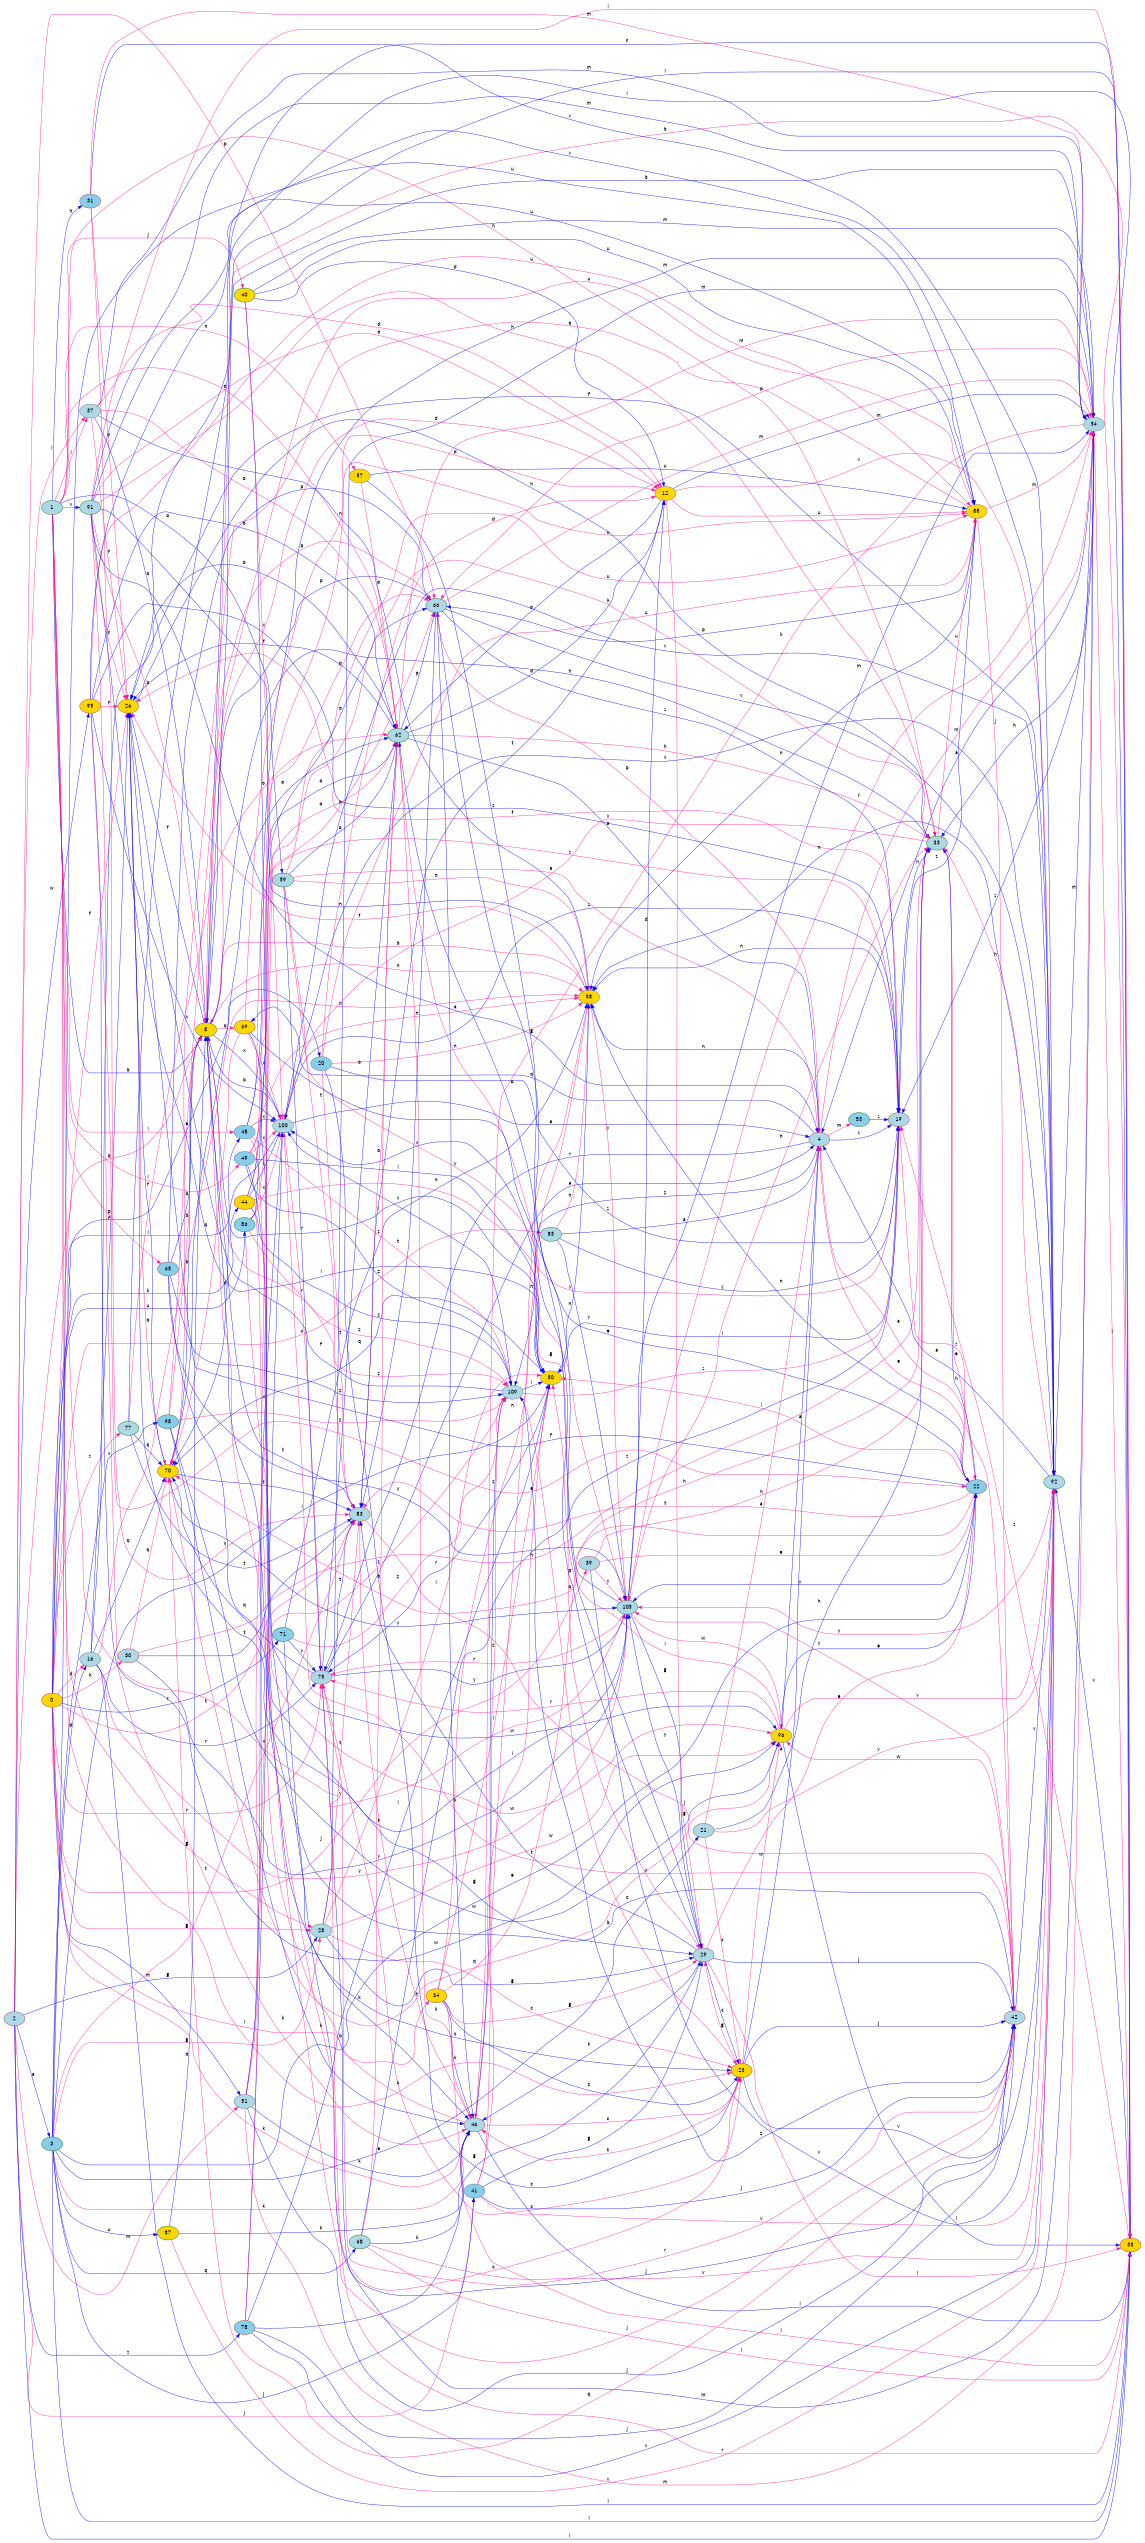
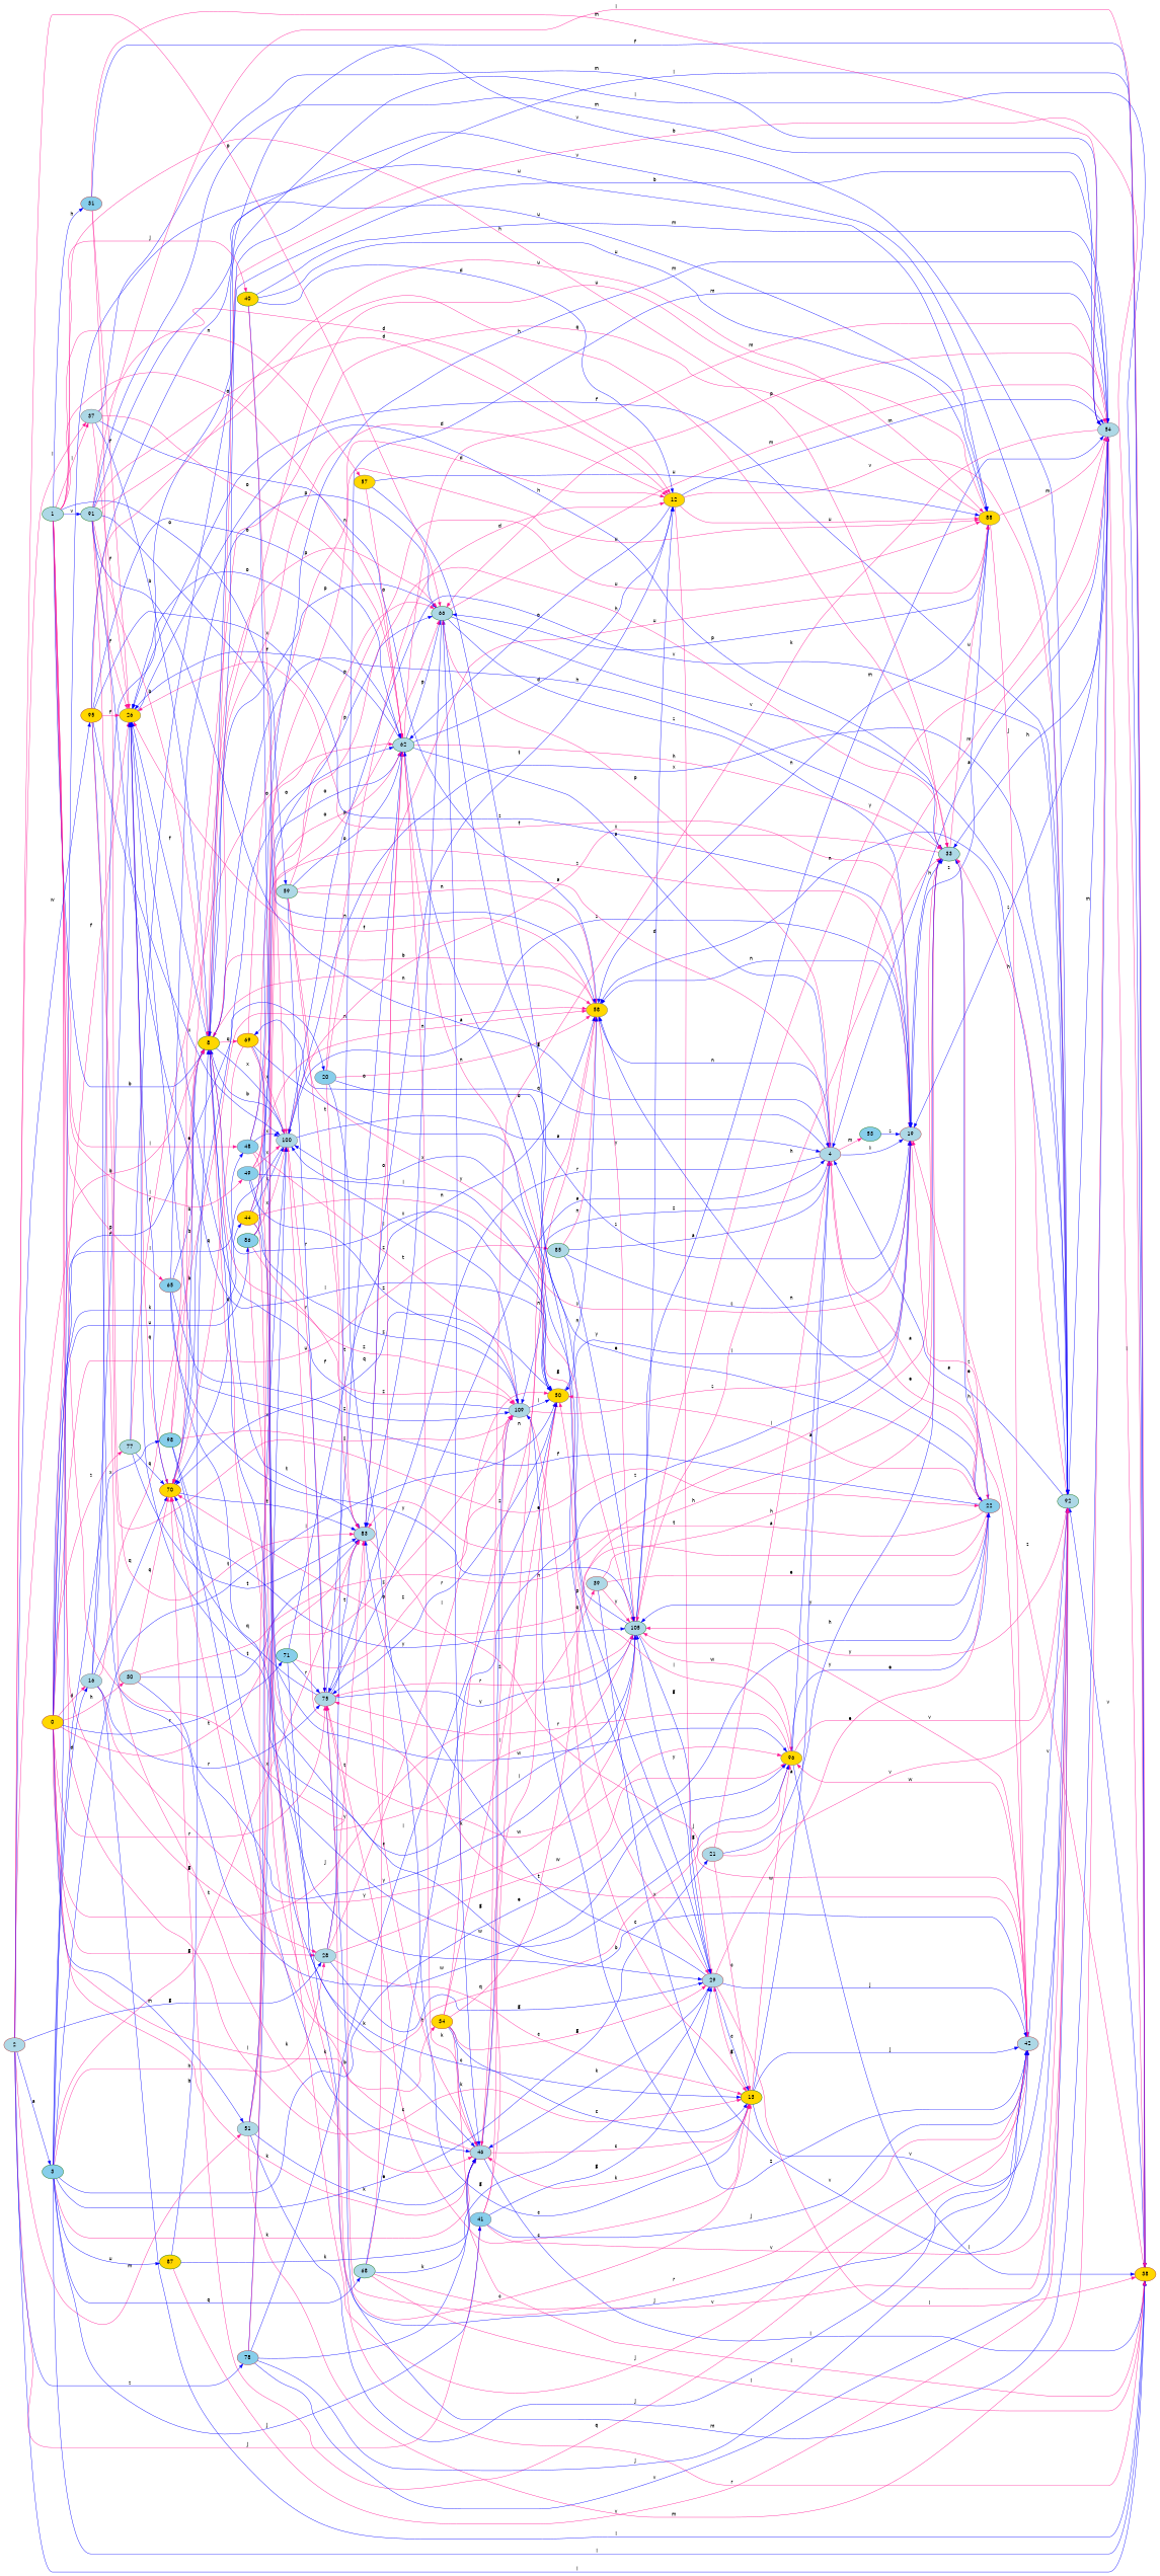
  strict digraph {
    fontname=Lato
    rankdir=LR
    node [color=brown fillcolor=lightblue fontname=Lato style=filled]
    edge [color=blue fontname=Lato]
    0 [fillcolor=gold]
    16 [color=gray40]
    20 [color=gray40 fillcolor=skyblue]
    26 [color=gray40 fillcolor=gold]
    28 [color=gray40]
    30
    34 [fillcolor=gold]
    39
    44 [fillcolor=gold]
    46
    48 [color=gray40 fillcolor=skyblue]
    51 [color=gray40]
    71 [color=darkgreen fillcolor=skyblue]
    75
    77 [color=darkgreen]
    83
    85 [color=darkgreen]
    86 [color=darkgreen fillcolor=skyblue]
    62 [color=darkgreen]
    105 [color=darkgreen]
    38 [fillcolor=gold]
    58 [color=gray40 fillcolor=gold]
    70 [fillcolor=gold]
-   13 [color=darkgreen fillcolor=gold label=23]
+   13 [color=darkgreen fillcolor=gold]
    88 [color=gray40 fillcolor=gold]
    n26 [label=19]
    n27 [color=gray40 fillcolor=gold label=12]
    33 [color=darkgreen]
    50 [color=gray40 fillcolor=gold]
    54 [color=gray40]
    29
    96 [color=gray40 fillcolor=gold]
    22 [fillcolor=skyblue]
    92 [color=darkgreen]
    109 [color=gray40]
    100 [color=gray40]
    42
    8 [color=darkgreen fillcolor=gold]
    4
    66 [color=darkgreen]
    1 [color=darkgreen]
    31 [fillcolor=skyblue]
    37 [color=gray40]
    40 [color=darkgreen fillcolor=gold]
    49 [color=gray40 fillcolor=skyblue]
    57 [color=gray40 fillcolor=gold]
    59 [color=darkgreen]
    65 [fillcolor=skyblue]
    91 [color=darkgreen]
    69 [fillcolor=gold]
    2
    3 [color=darkgreen fillcolor=skyblue]
    41 [color=gray40 fillcolor=skyblue]
    78 [fillcolor=skyblue]
    95 [fillcolor=gold]
    21
    68 [color=darkgreen]
    87 [color=darkgreen fillcolor=gold]
    98 [color=darkgreen fillcolor=skyblue]
    53 [color=darkgreen fillcolor=skyblue]
    0 -> 16 [color=deeppink label=d]
    0 -> 20 [label=e]
    0 -> 26 [color=deeppink label=f]
    0 -> 28 [color=deeppink label=g]
    0 -> 30 [color=deeppink label=h]
    0 -> 34 [color=deeppink label=i]
    0 -> 39 [color=deeppink label=j]
    0 -> 44 [label=k]
    0 -> 46 [color=deeppink label=k]
    0 -> 48 [label=l]
    0 -> 51 [label=m]
    0 -> 71 [label=r]
    0 -> 75 [color=deeppink label=r]
    0 -> 77 [color=deeppink label=s]
    0 -> 83 [color=deeppink label=t]
    0 -> 85 [color=deeppink label=u]
    0 -> 86 [label=u]
    16 -> 26 [label=f]
    16 -> 75 [label=r]
    16 -> 62 [label=o]
    16 -> 105 [color=deeppink label=y]
    16 -> 38 [label=i]
    16 -> 58 [color=deeppink label=n]
    16 -> 70 [label=q]
    20 -> 83 [color=deeppink label=t]
    20 -> 58 [color=deeppink label=n]
    20 -> 13 [label=c]
    20 -> 88 [color=deeppink label=u]
    20 -> n26 [label=s]
    20 -> n27 [color=deeppink label=d]
    26 -> 70 [color=deeppink label=q]
    26 -> 33 [label=h]
    28 -> 83 [color=deeppink label=t]
    28 -> 13 [color=deeppink label=c]
    28 -> 50 [color=deeppink label=l]
    28 -> 54 [label=m]
    28 -> 29 [label=g]
    28 -> 96 [color=deeppink label=w]
    30 -> 83 [label=t]
    30 -> 105 [label=y]
    30 -> 70 [color=deeppink label=q]
    30 -> 33 [color=deeppink label=h]
    34 -> 46 [label=k]
    34 -> 38 [color=deeppink label=i]
    34 -> 58 [color=deeppink label=n]
    34 -> 13 [label=c]
    34 -> 33 [color=deeppink label=h]
    34 -> 50 [color=deeppink label=l]
    34 -> 29 [color=deeppink label=g]
    39 -> 105 [color=deeppink label=y]
    39 -> 33 [color=deeppink label=h]
    39 -> 22 [color=deeppink label=e]
    39 -> 92 [label=v]
    44 -> 62 [label=o]
    44 -> 88 [color=deeppink label=u]
    44 -> n26 [color=deeppink label=s]
    44 -> 109 [label=z]
    44 -> 100 [label=x]
    44 -> 42 [color=deeppink label=j]
    46 -> 83 [color=deeppink label=t]
    46 -> 38 [label=i]
    46 -> 58 [color=deeppink label=n]
    46 -> 13 [color=deeppink label=c]
    46 -> 109 [label=z]
    46 -> 8 [color=deeppink label=b]
    48 -> n26 [color=deeppink label=s]
    48 -> 54 [label=m]
    48 -> 96 [color=deeppink label=w]
    48 -> 109 [color=deeppink label=z]
    48 -> 100 [label=x]
    51 -> 46 [label=k]
    51 -> 88 [color=deeppink label=u]
    51 -> 54 [color=deeppink label=m]
    51 -> 109 [color=deeppink label=z]
    51 -> 100 [label=x]
    51 -> 42 [label=j]
    71 -> 75 [label=r]
    71 -> 58 [label=n]
    71 -> 109 [color=deeppink label=z]
    71 -> 42 [label=j]
    75 -> 83 [label=t]
    75 -> 62 [label=o]
    75 -> 105 [label=y]
    75 -> 70 [label=q]
    75 -> 13 [color=deeppink label=c]
    75 -> 54 [label=m]
    75 -> 4 [label=a]
    77 -> 83 [label=t]
    77 -> 62 [color=deeppink label=o]
    77 -> 38 [label=i]
    77 -> 70 [label=q]
    83 -> 62 [color=deeppink label=o]
    83 -> 42 [color=deeppink label=j]
    85 -> 105 [label=y]
    85 -> 58 [color=deeppink label=n]
    85 -> n26 [label=s]
    85 -> 4 [label=a]
    86 -> 62 [color=deeppink label=o]
    86 -> 13 [color=deeppink label=c]
    86 -> 109 [color=deeppink label=z]
    86 -> 100 [color=deeppink label=x]
    86 -> 66 [label=p]
    62 -> 26 [label=f]
    62 -> 46 [color=deeppink label=k]
    62 -> n27 [label=d]
    62 -> 33 [color=deeppink label=h]
    62 -> 54 [color=deeppink label=m]
    62 -> 29 [color=deeppink label=g]
    62 -> 4 [label=a]
    62 -> 66 [label=p]
    105 -> 26 [label=f]
    105 -> 75 [color=deeppink label=r]
    105 -> 62 [label=o]
    105 -> n27 [label=d]
    105 -> 33 [color=deeppink label=h]
    105 -> 54 [label=m]
    105 -> 29 [label=g]
    105 -> 96 [color=deeppink label=w]
    38 -> 26 [label=f]
    38 -> 75 [color=deeppink label=r]
    38 -> n26 [color=deeppink label=s]
    38 -> 92 [label=v]
    38 -> 8 [color=deeppink label=b]
    58 -> 26 [color=deeppink label=f]
    58 -> 105 [color=deeppink label=y]
    58 -> 8 [color=deeppink label=b]
    70 -> 26 [label=f]
    70 -> 83 [label=t]
    70 -> 62 [label=o]
    70 -> 105 [label=y]
    70 -> 8 [label=b]
    13 -> 46 [color=deeppink label=k]
    13 -> 29 [color=deeppink label=g]
    13 -> 96 [color=deeppink label=w]
    13 -> 92 [label=v]
    13 -> 42 [label=j]
    13 -> 4 [label=a]
    88 -> 58 [label=n]
    88 -> 70 [color=deeppink label=q]
    88 -> n26 [label=s]
    88 -> 54 [color=deeppink label=m]
    88 -> 42 [color=deeppink label=j]
    88 -> 8 [color=deeppink label=u]
    88 -> 66 [label=p]
    n26 -> 26 [color=deeppink label=f]
    n26 -> 58 [label=n]
    n26 -> 33 [label=h]
    n26 -> 50 [label=l]
    n27 -> 83 [label=t]
    n27 -> 62 [label=o]
    n27 -> 88 [color=deeppink label=u]
    n27 -> 54 [label=m]
    n27 -> 29 [color=deeppink label=g]
    n27 -> 92 [color=deeppink label=v]
    33 -> 88 [color=deeppink label=u]
    33 -> 22 [color=deeppink label=e]
    33 -> 100 [color=deeppink label=x]
    50 -> 75 [label=r]
    50 -> 58 [label=n]
    50 -> 70 [label=q]
    50 -> 100 [label=x]
    54 -> 46 [color=deeppink label=k]
    54 -> 105 [color=deeppink label=y]
    54 -> 38 [color=deeppink label=i]
    54 -> n26 [label=s]
    54 -> 33 [label=h]
    54 -> 8 [label=b]
    54 -> 4 [label=a]
    54 -> 66 [color=deeppink label=p]
    29 -> 46 [label=k]
    29 -> 83 [label=t]
    29 -> 105 [label=y]
    29 -> 38 [color=deeppink label=i]
    29 -> 13 [label=c]
    29 -> 22 [color=deeppink label=e]
    29 -> 42 [label=j]
    29 -> 66 [label=p]
    96 -> 75 [color=deeppink label=r]
    96 -> 38 [label=i]
    96 -> 70 [color=deeppink label=q]
    96 -> 50 [color=deeppink label=l]
    96 -> 22 [label=e]
    96 -> 92 [color=deeppink label=v]
    96 -> 4 [label=a]
    22 -> 26 [label=f]
    22 -> 83 [color=deeppink label=t]
    22 -> 105 [label=y]
    22 -> 58 [label=n]
    22 -> 70 [color=deeppink label=q]
    22 -> 33 [label=h]
    22 -> 50 [color=deeppink label=l]
    22 -> 4 [color=deeppink label=a]
    92 -> 26 [label=f]
    92 -> 105 [color=deeppink label=y]
    92 -> 58 [label=n]
    92 -> 33 [color=deeppink label=h]
    92 -> 54 [label=m]
    92 -> 100 [label=x]
    92 -> 4 [label=a]
    109 -> 26 [label=f]
    109 -> 13 [color=deeppink label=c]
    109 -> n26 [color=deeppink label=s]
    109 -> 50 [label=l]
    109 -> 100 [label=x]
    100 -> 75 [color=deeppink label=r]
    100 -> 70 [label=q]
    100 -> n26 [label=s]
    100 -> 92 [label=v]
    100 -> 8 [label=b]
    100 -> 4 [label=a]
    42 -> 75 [color=deeppink label=r]
    42 -> 105 [color=deeppink label=y]
    42 -> 70 [color=deeppink label=q]
    42 -> n26 [color=deeppink label=s]
    42 -> 96 [color=deeppink label=w]
    42 -> 92 [label=v]
    42 -> 109 [label=z]
    42 -> 100 [color=deeppink label=x]
    42 -> 8 [label=b]
    8 -> 26 [label=f]
    8 -> 83 [label=t]
    8 -> 38 [label=i]
    8 -> 58 [color=deeppink label=n]
    8 -> n27 [color=deeppink label=d]
    8 -> 33 [label=h]
    8 -> 50 [label=l]
    8 -> 109 [color=deeppink label=z]
    8 -> 100 [label=x]
    8 -> 66 [label=p]
    8 -> 69 [color=deeppink label=q]
    4 -> 75 [label=r]
    4 -> 58 [label=n]
    4 -> n26 [label=s]
    4 -> 54 [color=deeppink label=m]
    4 -> 22 [color=deeppink label=e]
    4 -> 109 [label=z]
    4 -> 66 [color=deeppink label=p]
    4 -> 69 [label=q]
    4 -> 53 [color=deeppink label=m]
    66 -> 46 [label=k]
    66 -> 83 [label=t]
    66 -> n26 [label=s]
    66 -> 54 [color=deeppink label=m]
    66 -> 92 [label=v]
    1 -> 28 [color=deeppink label=g]
    1 -> 48 [color=deeppink label=l]
    1 -> 62 [color=deeppink label=o]
    1 -> 105 [color=deeppink label=y]
    1 -> 13 [color=deeppink label=c]
    1 -> 33 [color=deeppink label=h]
    1 -> 8 [label=b]
    1 -> 31 [label=h]
    1 -> 37 [color=deeppink label=i]
    1 -> 40 [color=deeppink label=j]
    1 -> 49 [color=deeppink label=l]
    1 -> 57 [color=deeppink label=n]
    1 -> 59 [label=o]
    1 -> 65 [color=deeppink label=p]
    1 -> 91 [label=v]
    31 -> 26 [color=deeppink label=f]
    31 -> 83 [color=deeppink label=t]
    31 -> 54 [color=deeppink label=m]
    31 -> 92 [label=v]
    37 -> 26 [color=deeppink label=f]
    37 -> 62 [color=deeppink label=o]
    37 -> 58 [label=n]
    37 -> n27 [color=deeppink label=d]
    37 -> 54 [label=m]
    37 -> 8 [label=b]
    40 -> 46 [label=k]
    40 -> 88 [label=u]
    40 -> n27 [label=d]
    40 -> 54 [label=m]
    40 -> 100 [color=deeppink label=x]
    49 -> 58 [color=deeppink label=n]
    49 -> 50 [label=l]
    49 -> 29 [label=g]
    49 -> 109 [label=z]
    49 -> 100 [color=deeppink label=x]
    49 -> 66 [color=deeppink label=p]
    57 -> 62 [color=deeppink label=o]
    57 -> 88 [label=u]
    57 -> 29 [label=g]
    59 -> 75 [label=r]
    59 -> 83 [color=deeppink label=t]
    59 -> 62 [label=o]
    59 -> 105 [color=deeppink label=y]
    59 -> 58 [color=deeppink label=n]
    59 -> 33 [color=deeppink label=h]
    59 -> 4 [color=deeppink label=a]
    65 -> 105 [label=y]
    65 -> 13 [label=c]
    65 -> 109 [label=z]
    65 -> 8 [label=b]
    65 -> 66 [label=p]
    91 -> 26 [color=deeppink label=f]
    91 -> 46 [color=deeppink label=k]
    91 -> 38 [color=deeppink label=i]
    91 -> 58 [label=n]
    91 -> 88 [label=u]
    91 -> n27 [color=deeppink label=d]
    91 -> 33 [color=deeppink label=h]
    91 -> 50 [label=l]
    91 -> 54 [label=m]
    91 -> 8 [color=deeppink label=b]
    91 -> 4 [label=a]
    69 -> 70 [color=deeppink label=q]
    69 -> n27 [color=deeppink label=d]
    69 -> 96 [label=w]
    69 -> 22 [label=e]
    69 -> 100 [color=deeppink label=x]
    2 -> 28 [label=g]
    2 -> 51 [color=deeppink label=m]
    2 -> 38 [label=i]
    2 -> 8 [color=deeppink label=b]
    2 -> 66 [color=deeppink label=p]
    2 -> 37 [color=deeppink label=i]
    2 -> 3 [label=a]
    2 -> 41 [color=deeppink label=j]
    2 -> 78 [label=s]
    2 -> 95 [label=w]
    3 -> 16 [label=d]
-   3 -> 28 [color=deeppink label=g]
+   3 -> 28 [color=deeppink label=h]
    3 -> 46 [color=deeppink label=k]
    3 -> 83 [color=deeppink label=t]
    3 -> 38 [label=i]
    3 -> 88 [label=u]
    3 -> 50 [label=l]
    3 -> 22 [label=e]
    3 -> 41 [label=j]
    3 -> 21 [label=e]
    3 -> 68 [label=q]
    3 -> 87 [label=u]
    3 -> 98 [label=x]
    41 -> 50 [color=deeppink label=l]
    41 -> 29 [label=g]
    41 -> 92 [color=deeppink label=v]
    41 -> 109 [color=deeppink label=z]
    41 -> 42 [label=j]
    78 -> 50 [label=l]
    78 -> 29 [label=g]
    78 -> 92 [label=v]
    78 -> 100 [label=x]
    78 -> 42 [label=j]
    78 -> 66 [color=deeppink label=p]
    95 -> 26 [color=deeppink label=f]
    95 -> 62 [label=o]
    95 -> 88 [color=deeppink label=u]
    95 -> n26 [label=s]
    95 -> 96 [label=w]
    95 -> 22 [color=deeppink label=e]
    95 -> 92 [label=v]
    95 -> 100 [label=x]
    21 -> 13 [color=deeppink label=c]
    21 -> 33 [label=h]
    21 -> 92 [color=deeppink label=v]
    21 -> 4 [color=deeppink label=a]
    68 -> 46 [label=k]
    68 -> 62 [color=deeppink label=o]
    68 -> 38 [color=deeppink label=i]
    68 -> n26 [label=s]
    68 -> 92 [color=deeppink label=v]
    87 -> 46 [label=k]
    87 -> 92 [color=deeppink label=v]
    87 -> 8 [label=b]
    98 -> 46 [label=k]
    98 -> 96 [label=w]
    98 -> 109 [color=deeppink label=z]
    98 -> 8 [color=deeppink label=b]
    98 -> 66 [color=deeppink label=p]
    53 -> n26 [label=s]
  }
